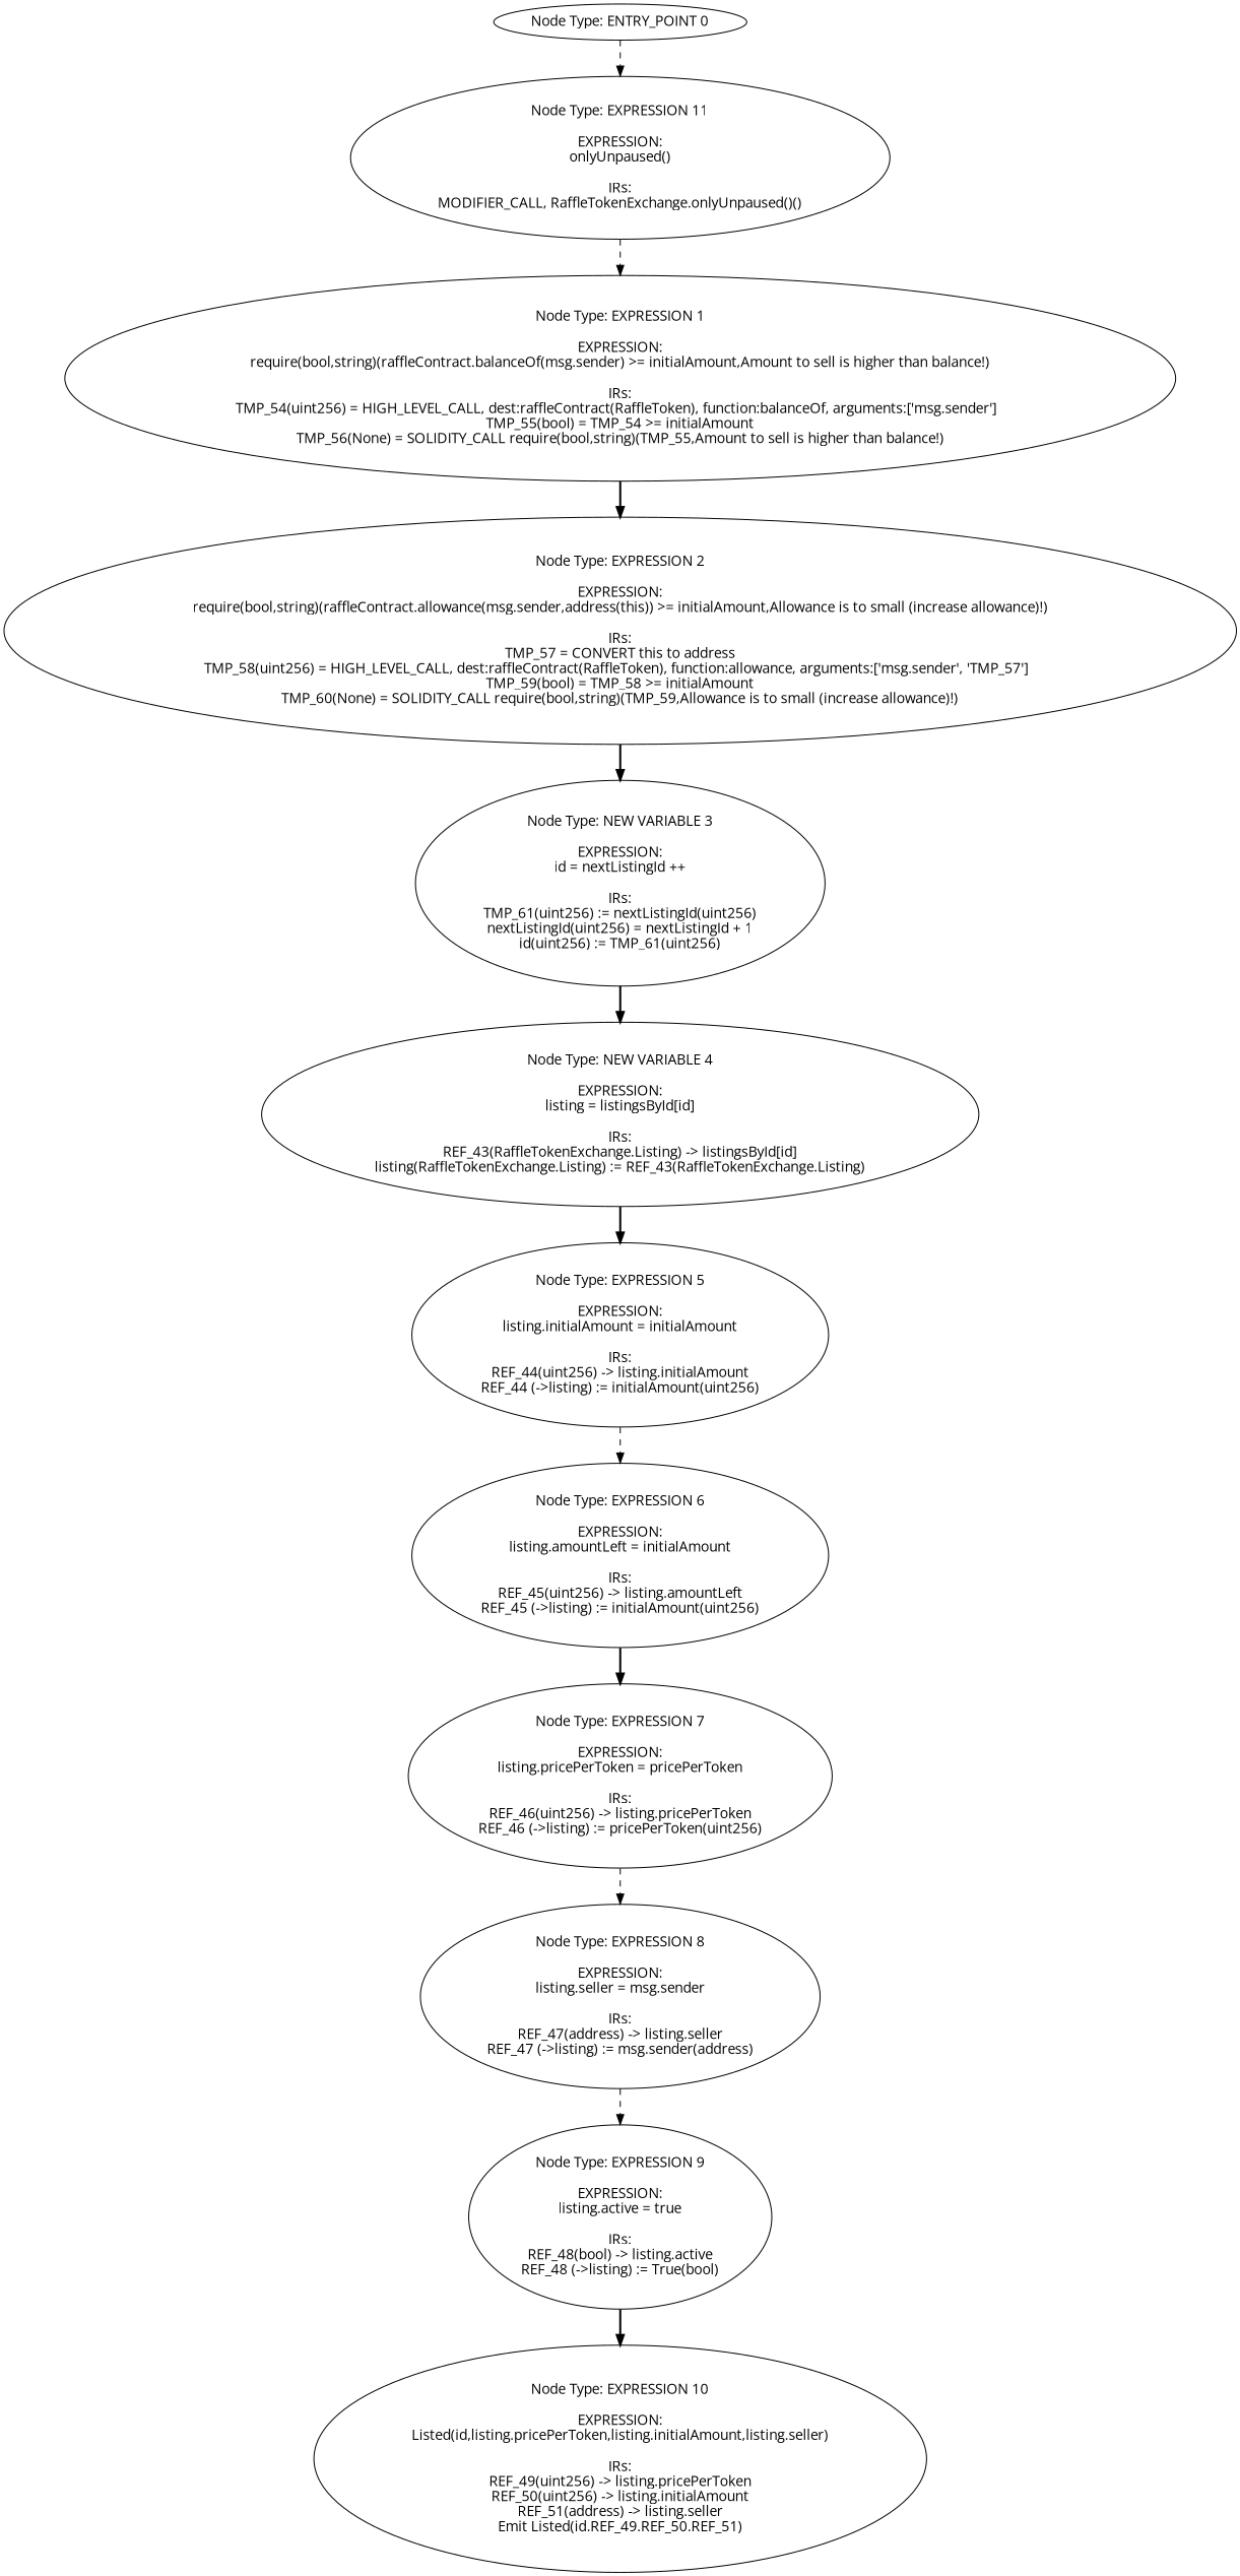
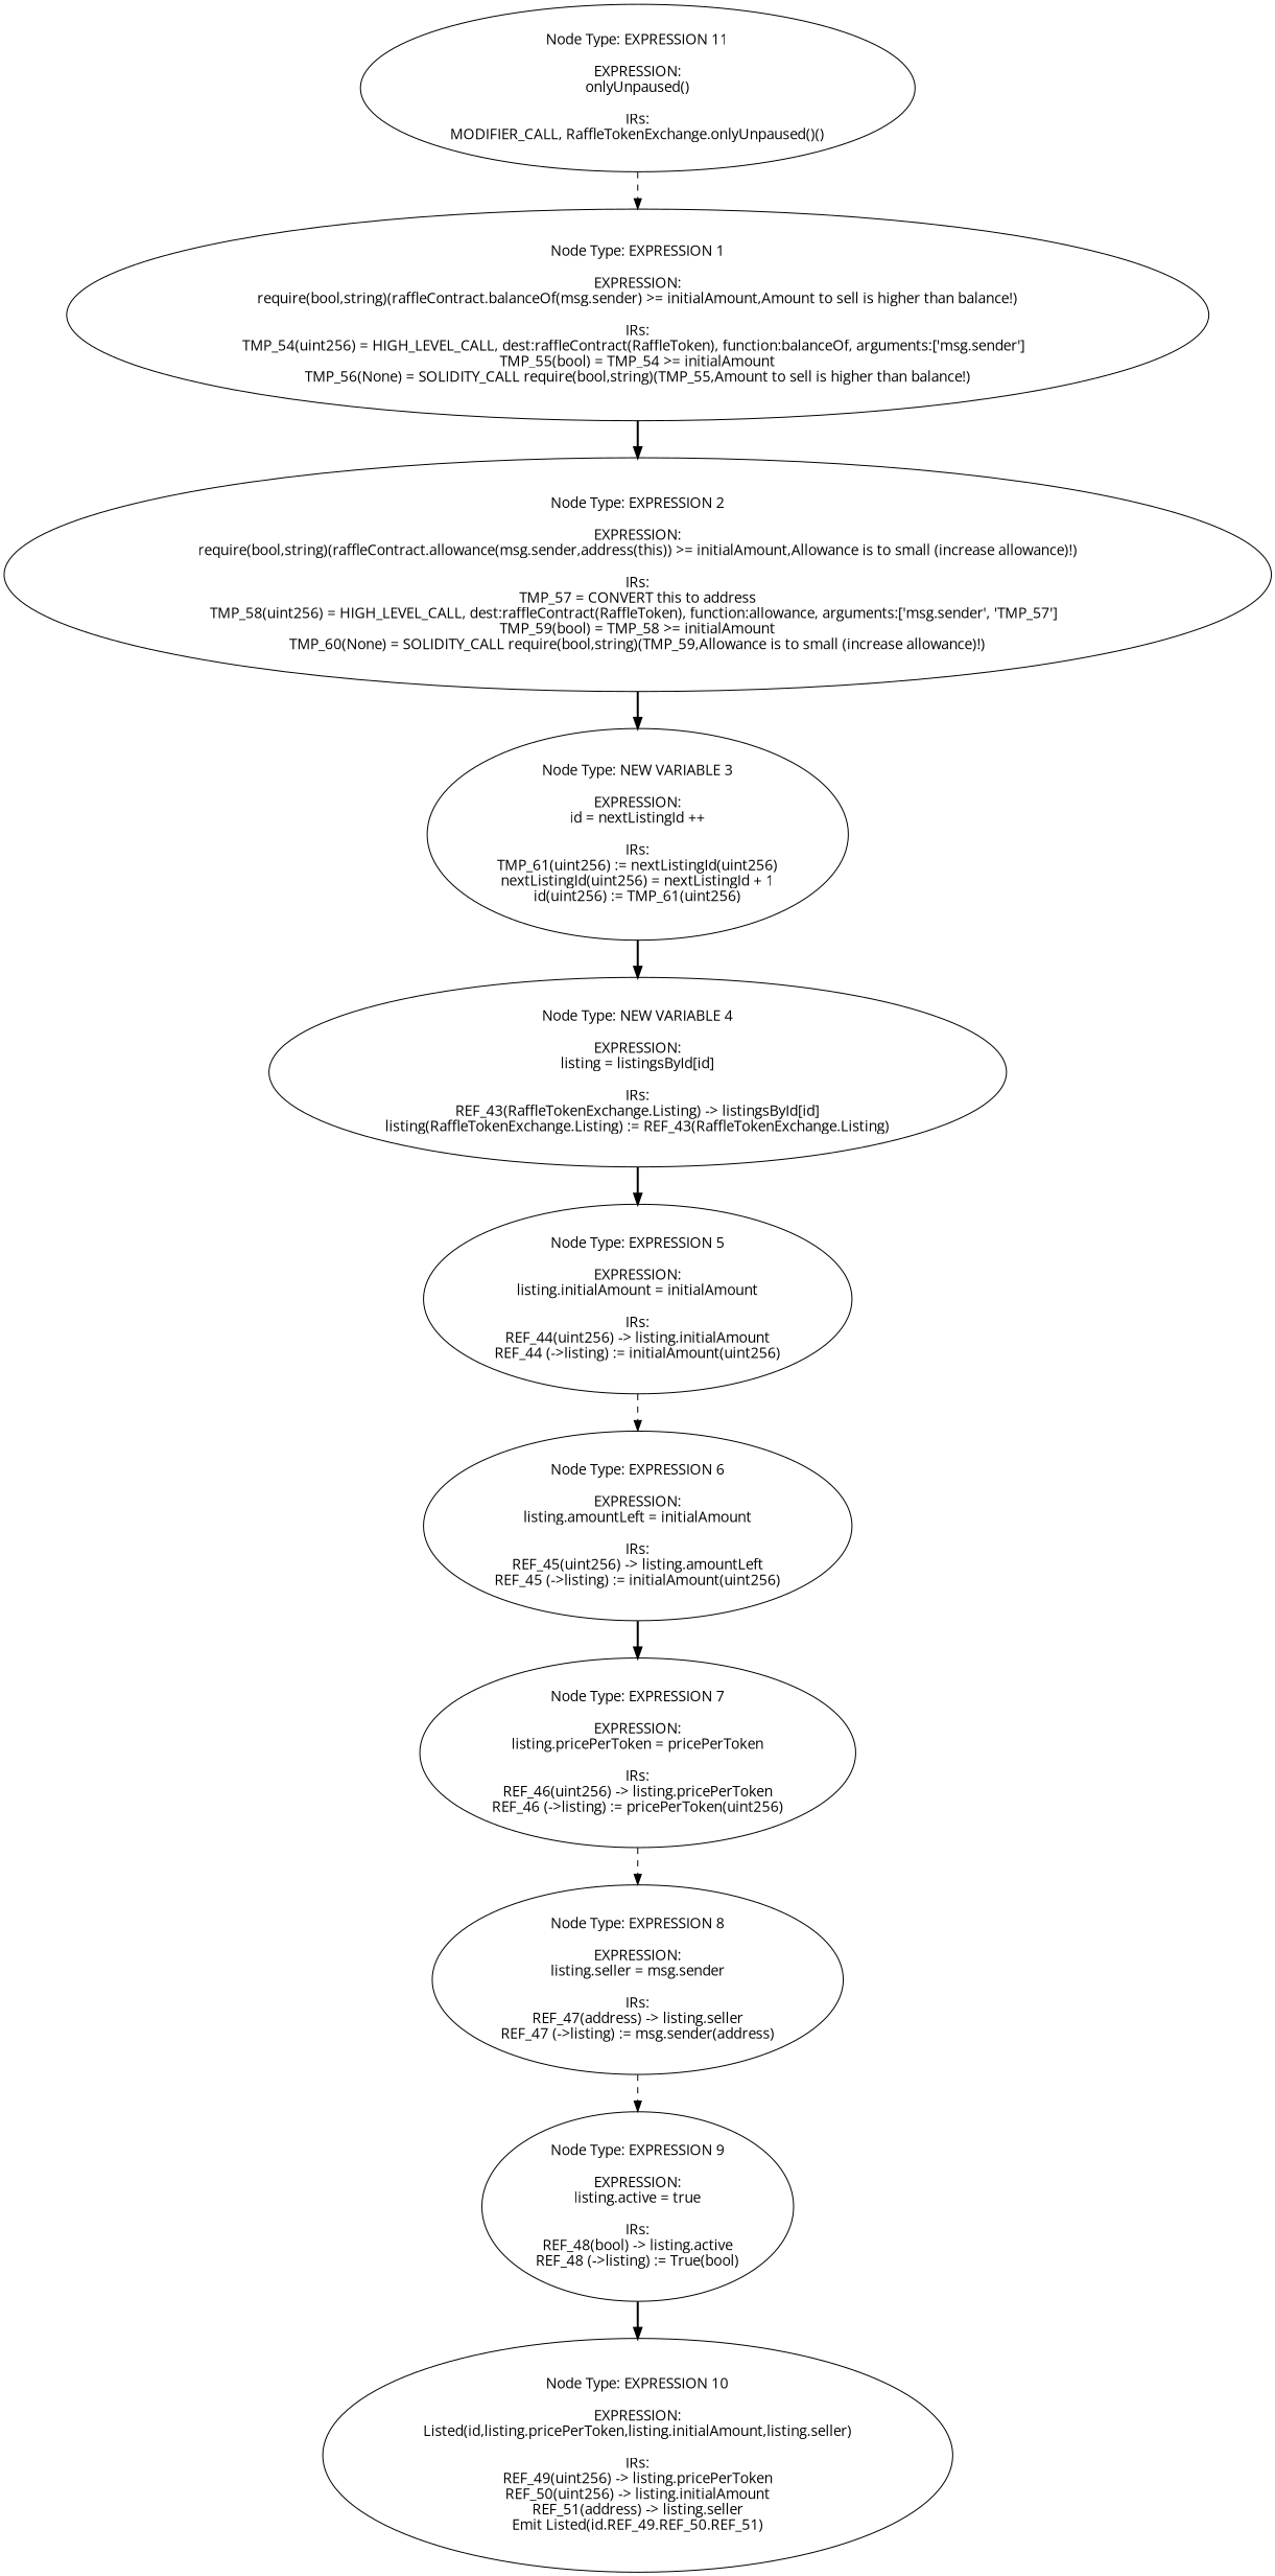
  digraph {
    fontname="Open Sans"
    node [fontname="Open Sans"]
    edge [style=bold fontname="Open Sans"]
-   n1 [label="Node Type: ENTRY_POINT 0\n"]
    n2 [label="Node Type: EXPRESSION 11\n\nEXPRESSION:\nonlyUnpaused()\n\nIRs:\nMODIFIER_CALL, RaffleTokenExchange.onlyUnpaused()()"]
    n3 [label="Node Type: EXPRESSION 1\n\nEXPRESSION:\nrequire(bool,string)(raffleContract.balanceOf(msg.sender) >= initialAmount,Amount to sell is higher than balance!)\n\nIRs:\nTMP_54(uint256) = HIGH_LEVEL_CALL, dest:raffleContract(RaffleToken), function:balanceOf, arguments:['msg.sender']  \nTMP_55(bool) = TMP_54 >= initialAmount\nTMP_56(None) = SOLIDITY_CALL require(bool,string)(TMP_55,Amount to sell is higher than balance!)"]
    n4 [label="Node Type: EXPRESSION 2\n\nEXPRESSION:\nrequire(bool,string)(raffleContract.allowance(msg.sender,address(this)) >= initialAmount,Allowance is to small (increase allowance)!)\n\nIRs:\nTMP_57 = CONVERT this to address\nTMP_58(uint256) = HIGH_LEVEL_CALL, dest:raffleContract(RaffleToken), function:allowance, arguments:['msg.sender', 'TMP_57']  \nTMP_59(bool) = TMP_58 >= initialAmount\nTMP_60(None) = SOLIDITY_CALL require(bool,string)(TMP_59,Allowance is to small (increase allowance)!)"]
    n5 [label="Node Type: NEW VARIABLE 3\n\nEXPRESSION:\nid = nextListingId ++\n\nIRs:\nTMP_61(uint256) := nextListingId(uint256)\nnextListingId(uint256) = nextListingId + 1\nid(uint256) := TMP_61(uint256)"]
    n6 [label="Node Type: NEW VARIABLE 4\n\nEXPRESSION:\nlisting = listingsById[id]\n\nIRs:\nREF_43(RaffleTokenExchange.Listing) -> listingsById[id]\nlisting(RaffleTokenExchange.Listing) := REF_43(RaffleTokenExchange.Listing)"]
    n7 [label="Node Type: EXPRESSION 5\n\nEXPRESSION:\nlisting.initialAmount = initialAmount\n\nIRs:\nREF_44(uint256) -> listing.initialAmount\nREF_44 (->listing) := initialAmount(uint256)"]
    n8 [label="Node Type: EXPRESSION 6\n\nEXPRESSION:\nlisting.amountLeft = initialAmount\n\nIRs:\nREF_45(uint256) -> listing.amountLeft\nREF_45 (->listing) := initialAmount(uint256)"]
    n9 [label="Node Type: EXPRESSION 7\n\nEXPRESSION:\nlisting.pricePerToken = pricePerToken\n\nIRs:\nREF_46(uint256) -> listing.pricePerToken\nREF_46 (->listing) := pricePerToken(uint256)"]
    n10 [label="Node Type: EXPRESSION 8\n\nEXPRESSION:\nlisting.seller = msg.sender\n\nIRs:\nREF_47(address) -> listing.seller\nREF_47 (->listing) := msg.sender(address)"]
    n11 [label="Node Type: EXPRESSION 9\n\nEXPRESSION:\nlisting.active = true\n\nIRs:\nREF_48(bool) -> listing.active\nREF_48 (->listing) := True(bool)"]
    n12 [label="Node Type: EXPRESSION 10\n\nEXPRESSION:\nListed(id,listing.pricePerToken,listing.initialAmount,listing.seller)\n\nIRs:\nREF_49(uint256) -> listing.pricePerToken\nREF_50(uint256) -> listing.initialAmount\nREF_51(address) -> listing.seller\nEmit Listed(id.REF_49.REF_50.REF_51)"]
-   n1 -> n2 [style=dashed]
    n2 -> n3 [style=dashed]
    n3 -> n4
    n4 -> n5
    n5 -> n6
    n6 -> n7
    n7 -> n8 [style=dashed]
    n8 -> n9
    n9 -> n10 [style=dashed]
    n10 -> n11 [style=dashed]
    n11 -> n12
  }
